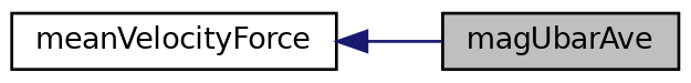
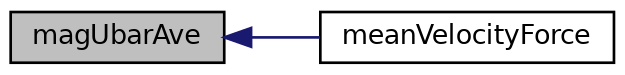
  digraph {
    rankdir=LR
    node [color=black fontname=Helvetica fontsize=10 shape=record]
    n1 [fillcolor=grey75 fontcolor=black height=0.2 label=magUbarAve style=filled width=0.4]
    n2 [height=0.2 label=meanVelocityForce width=0.4]
-   n2 -> n1 [color=midnightblue dir=back fontname=Helvetica fontsize=10 labelfontname=Helvetica labelfontsize=10 style=solid]
+   n1 -> n2 [color=midnightblue dir=back fontname=Helvetica fontsize=10 labelfontname=Helvetica labelfontsize=10 style=solid]
  }
